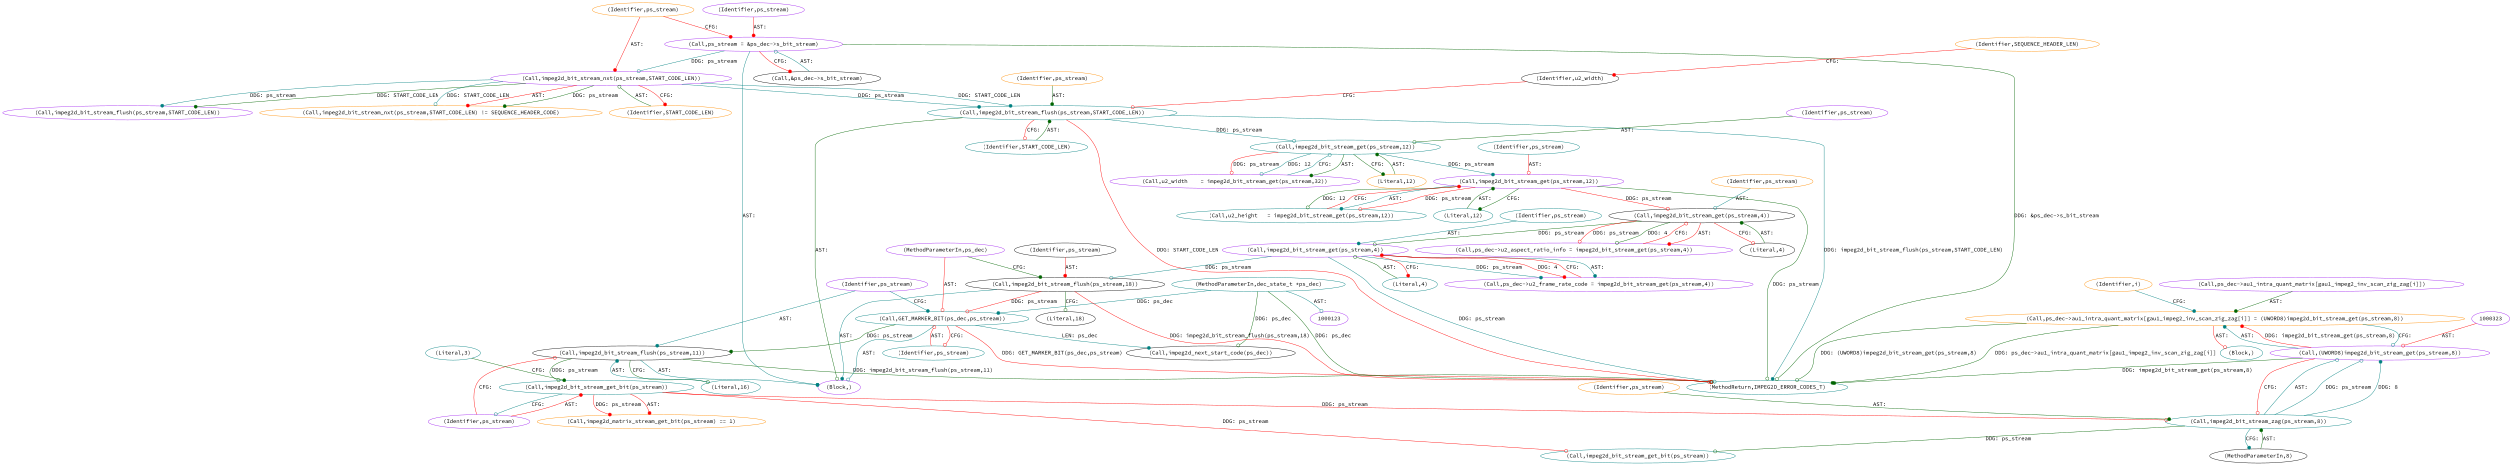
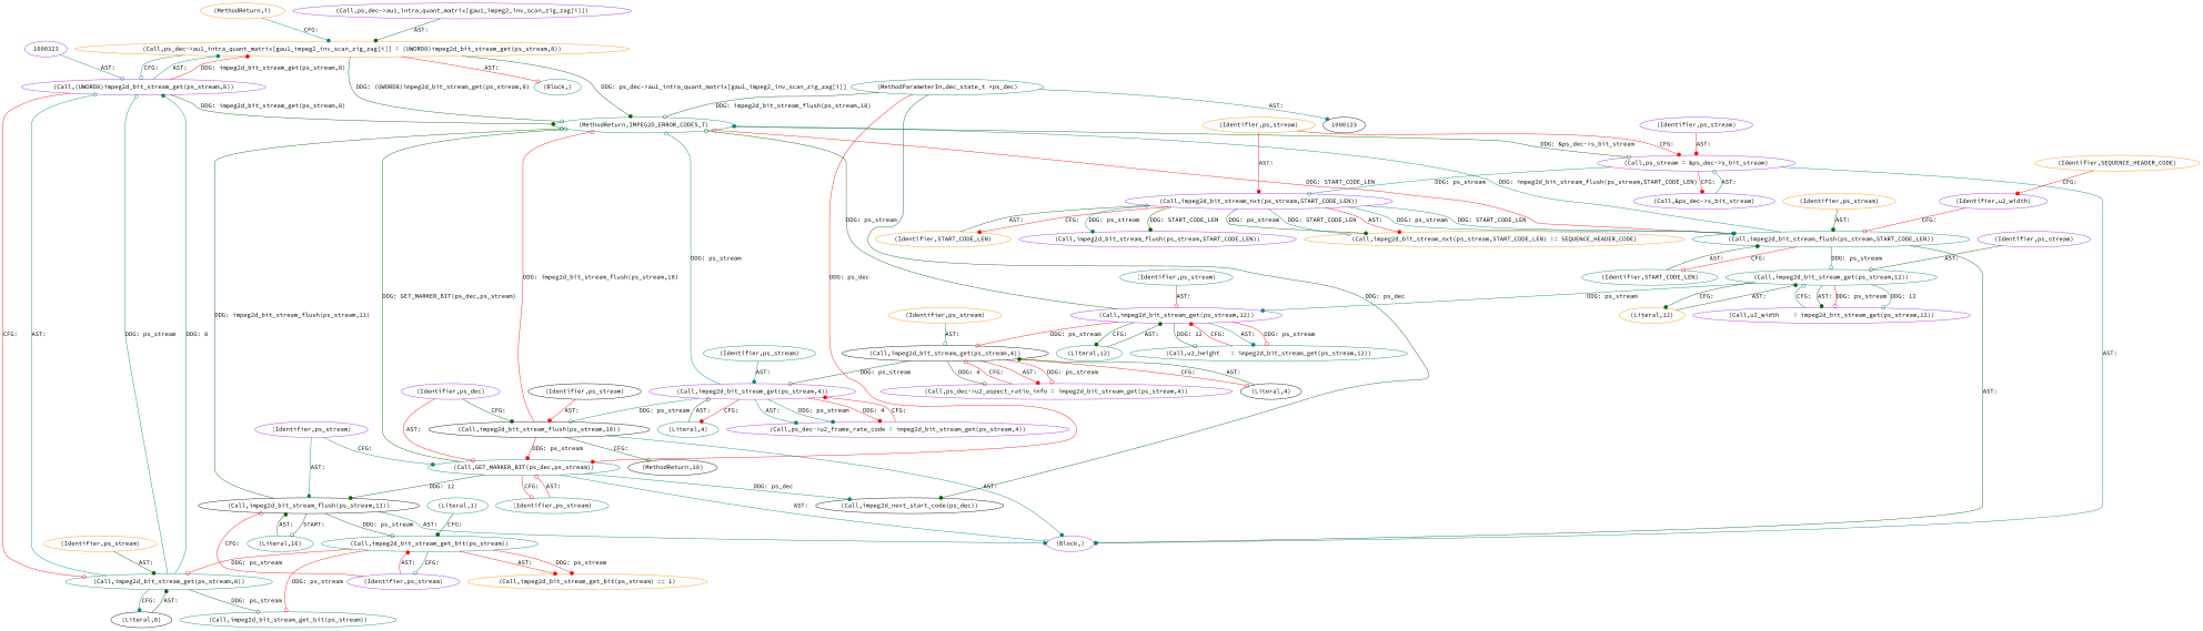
  digraph {
    fontname="Source Code Pro"
    node [color=purple fontname="Source Code Pro"]
    edge [arrowhead=dot color=red fontname="Source Code Pro"]
    n1 [color=darkorange label="(Call,ps_dec->au1_intra_quant_matrix[gau1_impeg2_inv_scan_zig_zag[i]] = (UWORD8)impeg2d_bit_stream_get(ps_stream,8))"]
    n2 [label="(Call,(UWORD8)impeg2d_bit_stream_get(ps_stream,8))"]
    n3 [color=teal label="(Block,)"]
    n4 [color=teal label="(MethodReturn,IMPEG2D_ERROR_CODES_T)"]
-   n5 [color=teal label="(Call,impeg2d_bit_stream_zag(ps_stream,8))"]
+   n5 [color=teal label="(Call,impeg2d_bit_stream_get(ps_stream,8))"]
    n6 [color=teal label="(Call,impeg2d_bit_stream_get_bit(ps_stream))"]
-   n7 [color=black label="(MethodParameterIn,8)"]
+   n7 [color=black label="(Literal,8)"]
    n8 [color=teal label="(Call,impeg2d_bit_stream_get_bit(ps_stream))"]
    n9 [label="(Identifier,ps_stream)"]
-   n10 [color=darkorange label="(Call,impeg2d_matrix_stream_get_bit(ps_stream) == 1)"]
+   n10 [color=darkorange label="(Call,impeg2d_bit_stream_get_bit(ps_stream) == 1)"]
    n11 [color=black label="(Call,impeg2d_bit_stream_flush(ps_stream,11))"]
    n12 [color=teal label="(Literal,16)"]
    n13 [label="(Block,)"]
    n14 [color=teal label="(Call,GET_MARKER_BIT(ps_dec,ps_stream))"]
    n15 [color=black label="(Call,impeg2d_next_start_code(ps_dec))"]
    n16 [color=teal label="(Identifier,ps_stream)"]
    n17 [color=teal label="(MethodParameterIn,dec_state_t *ps_dec)"]
-   1000123
+   1000123 [color=black]
    n19 [color=black label="(Call,impeg2d_bit_stream_flush(ps_stream,18))"]
-   n20 [color=black label="(Literal,18)"]
+   n20 [color=black label="(MethodReturn,18)"]
    n21 [label="(Call,impeg2d_bit_stream_get(ps_stream,4))"]
    n22 [label="(Call,ps_dec->u2_frame_rate_code = impeg2d_bit_stream_get(ps_stream,4))"]
    n23 [color=teal label="(Literal,4)"]
    n24 [color=black label="(Call,impeg2d_bit_stream_get(ps_stream,4))"]
    n25 [label="(Call,ps_dec->u2_aspect_ratio_info = impeg2d_bit_stream_get(ps_stream,4))"]
    n26 [color=black label="(Literal,4)"]
    n27 [label="(Call,impeg2d_bit_stream_get(ps_stream,12))"]
    n28 [color=teal label="(Literal,12)"]
    n29 [color=teal label="(Call,u2_height   = impeg2d_bit_stream_get(ps_stream,12))"]
    n30 [color=teal label="(Call,impeg2d_bit_stream_get(ps_stream,12))"]
-   n31 [label="(Call,u2_width    = impeg2d_bit_stream_get(ps_stream,32))"]
+   n31 [label="(Call,u2_width    = impeg2d_bit_stream_get(ps_stream,12))"]
    n32 [color=darkorange label="(Literal,12)"]
    n33 [color=teal label="(Call,impeg2d_bit_stream_flush(ps_stream,START_CODE_LEN))"]
    n34 [color=teal label="(Identifier,START_CODE_LEN)"]
    n35 [label="(Call,impeg2d_bit_stream_nxt(ps_stream,START_CODE_LEN))"]
    n36 [color=darkorange label="(Identifier,START_CODE_LEN)"]
    n37 [color=darkorange label="(Call,impeg2d_bit_stream_nxt(ps_stream,START_CODE_LEN) != SEQUENCE_HEADER_CODE)"]
    n38 [label="(Call,impeg2d_bit_stream_flush(ps_stream,START_CODE_LEN))"]
    n39 [label="(Call,ps_stream = &ps_dec->s_bit_stream)"]
-   n40 [color=black label="(Call,&ps_dec->s_bit_stream)"]
-   n41 [color=darkorange label="(Identifier,i)"]
+   n40 [label="(Call,&ps_dec->s_bit_stream)"]
+   n41 [color=darkorange label="(MethodReturn,i)"]
    n42 [color=black label="(Identifier,ps_stream)"]
-   n43 [color=black label="(Identifier,u2_width)"]
+   n43 [label="(Identifier,u2_width)"]
    n44 [label="(Identifier,ps_stream)"]
    n45 [label="(Identifier,ps_stream)"]
    n46 [color=teal label="(Identifier,ps_stream)"]
-   n47 [label="(MethodParameterIn,ps_dec)"]
+   n47 [label="(Identifier,ps_dec)"]
    n48 [color=darkorange label="(Identifier,ps_stream)"]
    n49 [color=darkorange label="(Identifier,ps_stream)"]
-   n50 [color=teal label="(Literal,3)"]
+   n50 [color=teal label="(Literal,1)"]
    n51 [color=teal label="(Identifier,ps_stream)"]
    n52 [color=darkorange label="(Identifier,ps_stream)"]
    n53 [label="(Identifier,ps_stream)"]
    n54 [label="(Call,ps_dec->au1_intra_quant_matrix[gau1_impeg2_inv_scan_zig_zag[i]])"]
-   n55 [color=darkorange label="(Identifier,SEQUENCE_HEADER_LEN)"]
+   n55 [color=darkorange label="(Identifier,SEQUENCE_HEADER_CODE)"]
    n56 [color=darkorange label="(Identifier,ps_stream)"]
    1000323
    n1 -> n2 [arrowhead=odot color=teal label="CFG: "]
    n1 -> n3 [arrowhead=odot label="AST: "]
    n1 -> n4 [color=darkgreen label="DDG: ps_dec->au1_intra_quant_matrix[gau1_impeg2_inv_scan_zig_zag[i]]"]
    n1 -> n4 [arrowhead=odot color=darkgreen label="DDG: (UWORD8)impeg2d_bit_stream_get(ps_stream,8)"]
    n2 -> n1 [color=teal label="AST: "]
    n2 -> n1 [label="DDG: impeg2d_bit_stream_get(ps_stream,8)"]
    n2 -> n4 [color=darkgreen label="DDG: impeg2d_bit_stream_get(ps_stream,8)"]
    n2 -> n5 [arrowhead=odot label="CFG: "]
    n5 -> n2 [arrowhead=odot color=teal label="AST: "]
    n5 -> n2 [arrowhead=odot color=teal label="DDG: ps_stream"]
    n5 -> n2 [color=teal label="DDG: 8"]
    n5 -> n6 [arrowhead=odot color=darkgreen label="DDG: ps_stream"]
    n5 -> n7 [color=teal label="CFG: "]
    n7 -> n5 [color=darkgreen label="AST: "]
    n8 -> n5 [arrowhead=odot label="DDG: ps_stream"]
    n8 -> n6 [arrowhead=odot label="DDG: ps_stream"]
    n8 -> n9 [arrowhead=odot color=teal label="CFG: "]
    n8 -> n10 [label="AST: "]
    n8 -> n10 [label="DDG: ps_stream"]
    n9 -> n8 [label="AST: "]
    n9 -> n11 [arrowhead=odot label="CFG: "]
    n11 -> n4 [arrowhead=odot color=darkgreen label="DDG: impeg2d_bit_stream_flush(ps_stream,11)"]
    n11 -> n8 [arrowhead=odot color=darkgreen label="DDG: ps_stream"]
-   n11 -> n12 [arrowhead=odot color=darkgreen label="CFG: "]
+   n11 -> n12 [arrowhead=odot color=darkgreen label="START: "]
    n11 -> n13 [color=teal label="AST: "]
-   n12 -> n11 [color=teal label="AST: "]
-   n14 -> n4 [arrowhead=odot label="DDG: GET_MARKER_BIT(ps_dec,ps_stream)"]
-   n14 -> n11 [color=darkgreen label="DDG: ps_stream"]
+   n12 -> n11 [color=darkgreen label="AST: "]
+   n14 -> n4 [arrowhead=odot color=darkgreen label="DDG: GET_MARKER_BIT(ps_dec,ps_stream)"]
+   n14 -> n11 [color=darkgreen label="DDG: 12"]
    n14 -> n13 [arrowhead=odot color=teal label="AST: "]
-   n14 -> n15 [color=teal label="LEN: ps_dec"]
+   n14 -> n15 [color=teal label="DDG: ps_dec"]
    n14 -> n16 [arrowhead=odot label="CFG: "]
    n16 -> n14 [arrowhead=odot label="AST: "]
-   n17 -> n4 [arrowhead=odot color=darkgreen label="DDG: ps_dec"]
-   n17 -> n14 [color=teal label="DDG: ps_dec"]
-   n17 -> n15 [arrowhead=odot color=darkgreen label="DDG: ps_dec"]
-   n17 -> 1000123 [arrowhead=odot color=teal label="AST: "]
+   n17 -> n4 [arrowhead=odot color=darkgreen label="DDG: impeg2d_bit_stream_flush(ps_stream,18)"]
+   n17 -> n14 [label="DDG: ps_dec"]
+   n17 -> n15 [color=darkgreen label="DDG: ps_dec"]
+   n17 -> 1000123 [color=teal label="AST: "]
    n19 -> n4 [arrowhead=odot label="DDG: impeg2d_bit_stream_flush(ps_stream,18)"]
    n19 -> n13 [color=teal label="AST: "]
-   n19 -> n14 [arrowhead=odot label="DDG: ps_stream"]
+   n19 -> n14 [label="DDG: ps_stream"]
    n19 -> n20 [arrowhead=odot color=darkgreen label="CFG: "]
    n21 -> n4 [arrowhead=odot color=teal label="DDG: ps_stream"]
    n21 -> n19 [arrowhead=odot color=teal label="DDG: ps_stream"]
    n21 -> n22 [color=teal label="AST: "]
    n21 -> n22 [color=teal label="DDG: ps_stream"]
    n21 -> n22 [label="DDG: 4"]
    n21 -> n23 [label="CFG: "]
    n22 -> n21 [label="CFG: "]
    n23 -> n21 [arrowhead=odot color=darkgreen label="AST: "]
    n24 -> n21 [arrowhead=odot color=darkgreen label="DDG: ps_stream"]
    n24 -> n25 [label="AST: "]
    n24 -> n25 [arrowhead=odot label="DDG: ps_stream"]
    n24 -> n25 [arrowhead=odot color=darkgreen label="DDG: 4"]
    n24 -> n26 [arrowhead=odot label="CFG: "]
    n25 -> n24 [arrowhead=odot label="CFG: "]
    n26 -> n24 [color=darkgreen label="AST: "]
    n27 -> n4 [arrowhead=odot color=darkgreen label="DDG: ps_stream"]
    n27 -> n24 [arrowhead=odot label="DDG: ps_stream"]
    n27 -> n28 [color=darkgreen label="CFG: "]
    n27 -> n29 [color=teal label="AST: "]
    n27 -> n29 [arrowhead=odot label="DDG: ps_stream"]
    n27 -> n29 [arrowhead=odot color=darkgreen label="DDG: 12"]
    n28 -> n27 [color=darkgreen label="AST: "]
    n29 -> n27 [label="CFG: "]
    n30 -> n27 [color=teal label="DDG: ps_stream"]
    n30 -> n31 [color=darkgreen label="AST: "]
    n30 -> n31 [arrowhead=odot label="DDG: ps_stream"]
    n30 -> n31 [arrowhead=odot color=teal label="DDG: 12"]
    n30 -> n32 [color=darkgreen label="CFG: "]
    n31 -> n30 [arrowhead=odot color=teal label="CFG: "]
    n32 -> n30 [color=darkgreen label="AST: "]
    n33 -> n4 [arrowhead=odot label="DDG: START_CODE_LEN"]
    n33 -> n4 [color=teal label="DDG: impeg2d_bit_stream_flush(ps_stream,START_CODE_LEN)"]
    n33 -> n13 [arrowhead=odot color=darkgreen label="AST: "]
    n33 -> n30 [arrowhead=odot color=teal label="DDG: ps_stream"]
    n33 -> n34 [arrowhead=odot label="CFG: "]
    n34 -> n33 [color=darkgreen label="AST: "]
    n35 -> n33 [color=teal label="DDG: ps_stream"]
    n35 -> n33 [color=teal label="DDG: START_CODE_LEN"]
    n35 -> n36 [label="CFG: "]
    n35 -> n37 [label="AST: "]
    n35 -> n37 [color=darkgreen label="DDG: ps_stream"]
    n35 -> n37 [arrowhead=odot color=teal label="DDG: START_CODE_LEN"]
    n35 -> n38 [color=teal label="DDG: ps_stream"]
    n35 -> n38 [color=darkgreen label="DDG: START_CODE_LEN"]
    n36 -> n35 [arrowhead=odot color=darkgreen label="AST: "]
-   n39 -> n4 [arrowhead=odot color=darkgreen label="DDG: &ps_dec->s_bit_stream"]
+   n4 -> n39 [arrowhead=odot color=darkgreen label="DDG: &ps_dec->s_bit_stream"]
    n39 -> n13 [color=teal label="AST: "]
    n39 -> n35 [arrowhead=odot color=teal label="DDG: ps_stream"]
    n39 -> n40 [label="CFG: "]
    n40 -> n39 [arrowhead=odot color=teal label="AST: "]
    n41 -> n1 [color=teal label="CFG: "]
    n42 -> n19 [label="AST: "]
    n43 -> n33 [arrowhead=odot label="CFG: "]
    n44 -> n30 [arrowhead=odot color=darkgreen label="AST: "]
    n45 -> n11 [color=teal label="AST: "]
    n45 -> n14 [color=teal label="CFG: "]
    n46 -> n21 [color=teal label="AST: "]
    n47 -> n14 [arrowhead=odot label="AST: "]
    n47 -> n19 [color=darkgreen label="CFG: "]
    n48 -> n24 [arrowhead=odot color=teal label="AST: "]
    n49 -> n33 [color=darkgreen label="AST: "]
    n50 -> n8 [color=darkgreen label="CFG: "]
    n51 -> n27 [arrowhead=odot label="AST: "]
    n52 -> n35 [label="AST: "]
    n52 -> n39 [label="CFG: "]
    n53 -> n39 [label="AST: "]
    n54 -> n1 [color=darkgreen label="AST: "]
    n55 -> n43 [label="CFG: "]
    n56 -> n5 [color=darkgreen label="AST: "]
-   1000323 -> n2 [arrowhead=odot label="AST: "]
+   1000323 -> n2 [arrowhead=odot color=teal label="AST: "]
  }
